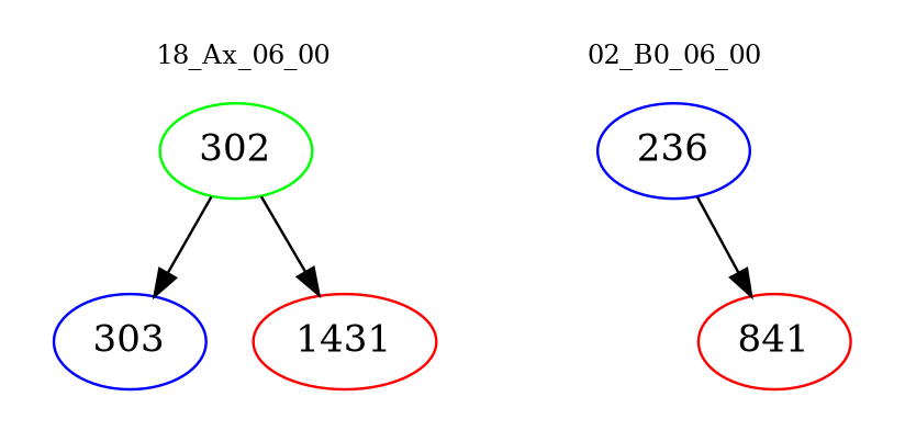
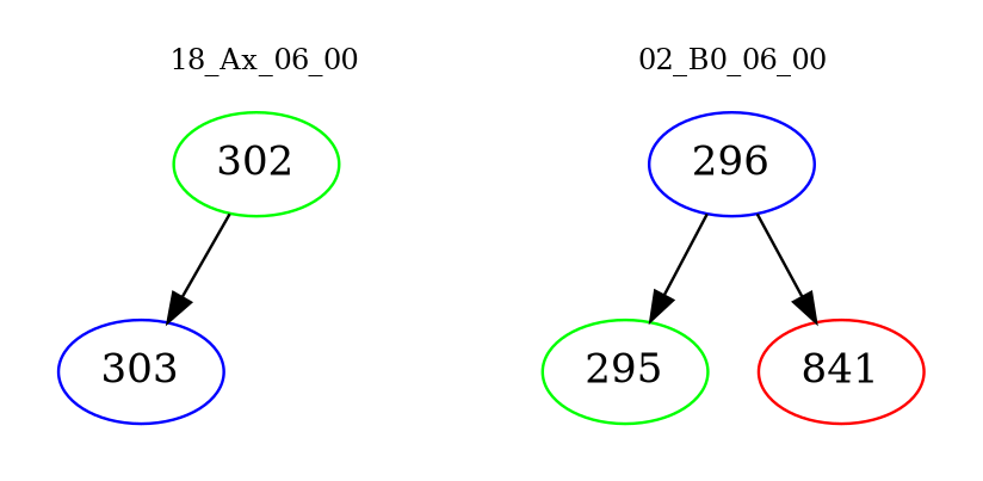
  digraph {
    node [color=blue]
    edge [color=black]
    n1 [label=303]
    n2 [color=green label=302]
-   n3 [color=red label=1431]
-   n4 [label=236]
+   n4 [label=296]
+   n5 [color=green label=295]
    n6 [color=red label=841]
    subgraph cluster_1 {
      color=white
      fontsize=10
      label="18_Ax_06_00"
      n1
      n2
-     n3
    }
    subgraph cluster_2 {
      color=white
      fontsize=10
      label="02_B0_06_00"
      n4
+     n5
      n6
    }
    n2 -> n1
-   n2 -> n3
+   n4 -> n5
    n4 -> n6
  }
